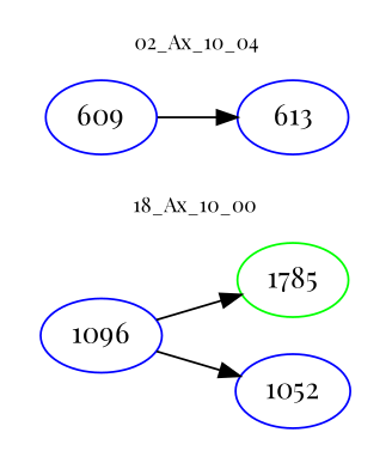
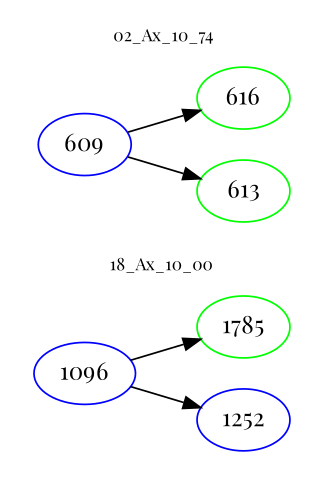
  digraph {
    fontname="Playfair Display"
    rankdir=LR
    node [color=blue fontname="Playfair Display"]
    edge [color=black fontname="Playfair Display"]
    n1 [label=1096]
-   n2 [label=1052]
+   n2 [label=1252]
    n3 [color=green label=1785]
    n4 [label=609]
-   n5 [label=613]
+   n5 [color=green label=613]
+   n6 [color=green label=616]
    subgraph cluster_1 {
      color=white
      fontsize=10
      label="18_Ax_10_00"
      n1
      n2
      n3
    }
    subgraph cluster_2 {
      color=white
      fontsize=10
-     label="02_Ax_10_04"
+     label="02_Ax_10_74"
      n4
      n5
+     n6
    }
    n1 -> n2
    n1 -> n3
    n4 -> n5
+   n4 -> n6
  }
